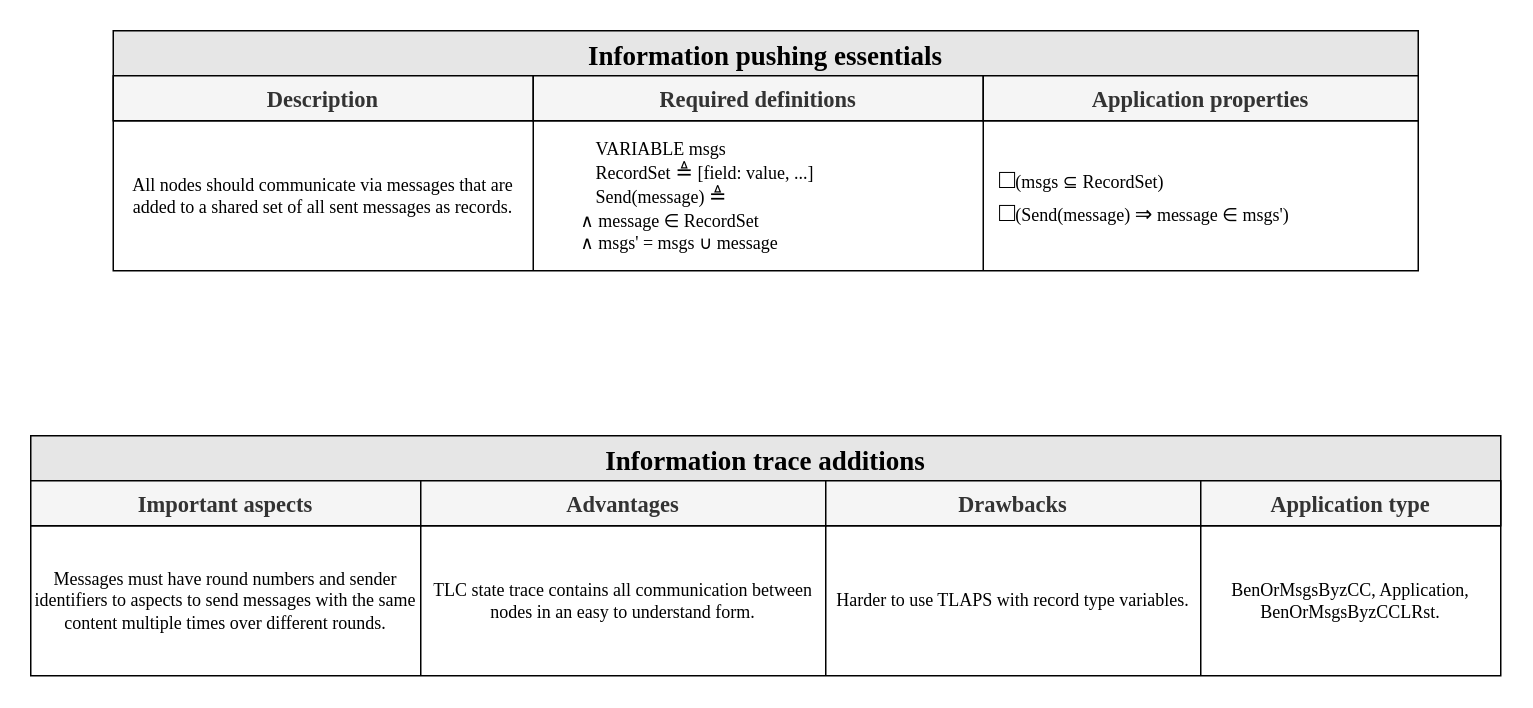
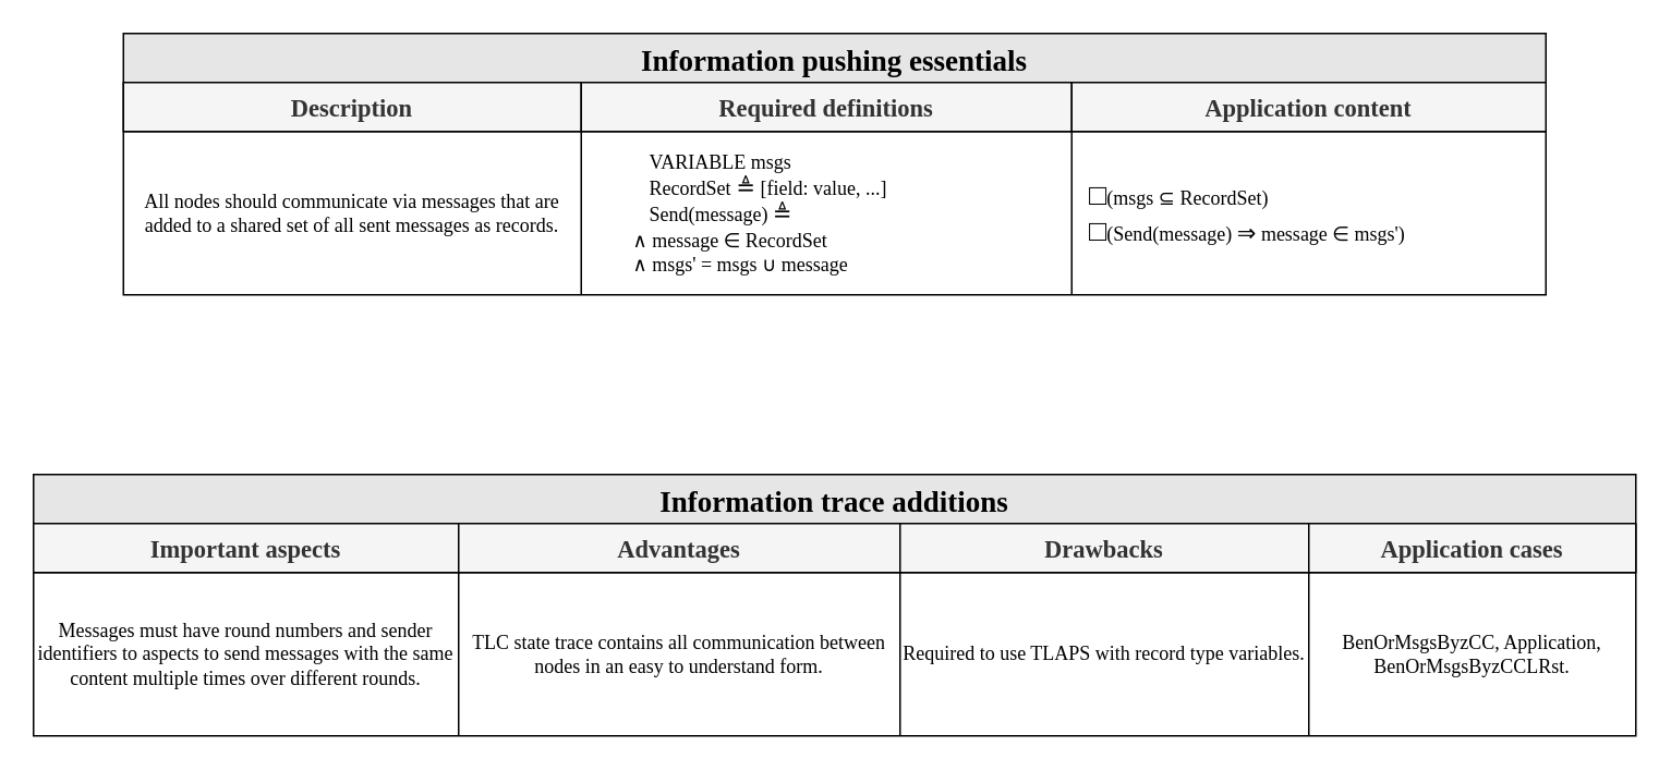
  <mxCell id="0" />
  <mxCell id="1" parent="0" />
  <mxCell id="2" value="Information trace additions" style="shape=table;startSize=30;container=1;collapsible=0;childLayout=tableLayout;fontStyle=1;align=center;fontFamily=Times New Roman;fontSize=18;labelBackgroundColor=none;fillColor=#E6E6E6;strokeColor=default;strokeWidth=1;perimeterSpacing=1;" parent="1" vertex="1"><mxGeometry x="20" y="290" width="980" height="160" as="geometry" /></mxCell>
  <mxCell id="3" value="" style="shape=tableRow;horizontal=0;startSize=0;swimlaneHead=0;swimlaneBody=0;top=0;left=0;bottom=0;right=0;collapsible=0;dropTarget=0;fillColor=none;points=[[0,0.5],[1,0.5]];portConstraint=eastwest;" parent="2" vertex="1"><mxGeometry y="30" width="980" height="30" as="geometry" /></mxCell>
  <mxCell id="4" value="Important aspects" style="shape=partialRectangle;html=1;whiteSpace=wrap;connectable=0;fillColor=#F5F5F5;top=1;left=1;bottom=1;right=1;overflow=hidden;fontStyle=1;fontFamily=Times New Roman;fontSize=15;strokeWidth=1;strokeColor=#000000;labelBackgroundColor=none;labelBorderColor=none;fontColor=#333333;" parent="3" vertex="1"><mxGeometry width="260" height="30" as="geometry"><mxRectangle width="260" height="30" as="alternateBounds" /></mxGeometry></mxCell>
  <mxCell id="5" value="Advantages" style="shape=partialRectangle;html=1;whiteSpace=wrap;connectable=0;fillColor=#F5F5F5;top=1;left=1;bottom=1;right=1;overflow=hidden;fontStyle=1;fontFamily=Times New Roman;fontSize=15;fontColor=#333333;strokeColor=#000000;" parent="3" vertex="1"><mxGeometry x="260" width="270" height="30" as="geometry"><mxRectangle width="270" height="30" as="alternateBounds" /></mxGeometry></mxCell>
  <mxCell id="6" value="Drawbacks" style="shape=partialRectangle;html=1;whiteSpace=wrap;connectable=0;fillColor=#F5F5F5;top=1;left=1;bottom=1;right=1;overflow=hidden;fontStyle=1;fontFamily=Times New Roman;fontSize=15;fontColor=#333333;strokeColor=#000000;gradientColor=none;" parent="3" vertex="1"><mxGeometry x="530" width="250" height="30" as="geometry"><mxRectangle width="250" height="30" as="alternateBounds" /></mxGeometry></mxCell>
- <mxCell id="7" value="Application type" style="shape=partialRectangle;html=1;whiteSpace=wrap;connectable=0;fillColor=#F5F5F5;top=1;left=1;bottom=1;right=1;overflow=hidden;fontStyle=1;fontFamily=Times New Roman;fontSize=15;fontColor=#333333;strokeColor=#000000;gradientColor=none;" parent="3" vertex="1"><mxGeometry x="780" width="200" height="30" as="geometry"><mxRectangle width="200" height="30" as="alternateBounds" /></mxGeometry></mxCell>
+ <mxCell id="7" value="Application cases" style="shape=partialRectangle;html=1;whiteSpace=wrap;connectable=0;fillColor=#F5F5F5;top=1;left=1;bottom=1;right=1;overflow=hidden;fontStyle=1;fontFamily=Times New Roman;fontSize=15;fontColor=#333333;strokeColor=#000000;gradientColor=none;" parent="3" vertex="1"><mxGeometry x="780" width="200" height="30" as="geometry"><mxRectangle width="200" height="30" as="alternateBounds" /></mxGeometry></mxCell>
  <mxCell id="8" value="" style="shape=tableRow;horizontal=0;startSize=0;swimlaneHead=0;swimlaneBody=0;top=0;left=0;bottom=0;right=0;collapsible=0;dropTarget=0;fillColor=none;points=[[0,0.5],[1,0.5]];portConstraint=eastwest;" parent="2" vertex="1"><mxGeometry y="60" width="980" height="100" as="geometry" /></mxCell>
  <mxCell id="9" value="Messages must have round numbers and sender&lt;br&gt;identifiers to aspects to send messages with the same&lt;br&gt;content multiple times over different rounds." style="shape=partialRectangle;html=1;whiteSpace=wrap;connectable=0;fillColor=none;top=0;left=0;bottom=0;right=0;overflow=hidden;fontFamily=Times New Roman;fontSize=12;" parent="8" vertex="1"><mxGeometry width="260" height="100" as="geometry"><mxRectangle width="260" height="100" as="alternateBounds" /></mxGeometry></mxCell>
  <mxCell id="10" value="TLC state trace contains all communication between&lt;br&gt;nodes in an easy to understand form.&lt;br&gt;" style="shape=partialRectangle;connectable=0;fillColor=none;top=0;left=0;bottom=0;right=0;overflow=hidden;fontFamily=Times New Roman;align=center;html=1;whiteSpace=wrap;" parent="8" vertex="1"><mxGeometry x="260" width="270" height="100" as="geometry"><mxRectangle width="270" height="100" as="alternateBounds" /></mxGeometry></mxCell>
- <mxCell id="11" value="&lt;span style=&quot;&quot;&gt;Harder to use TLAPS with record type variables.&lt;/span&gt;" style="shape=partialRectangle;html=1;whiteSpace=wrap;connectable=0;fillColor=none;top=0;left=0;bottom=0;right=0;overflow=hidden;fontFamily=Times New Roman;align=center;" parent="8" vertex="1"><mxGeometry x="530" width="250" height="100" as="geometry"><mxRectangle width="250" height="100" as="alternateBounds" /></mxGeometry></mxCell>
+ <mxCell id="11" value="&lt;span style=&quot;&quot;&gt;Required to use TLAPS with record type variables.&lt;/span&gt;" style="shape=partialRectangle;html=1;whiteSpace=wrap;connectable=0;fillColor=none;top=0;left=0;bottom=0;right=0;overflow=hidden;fontFamily=Times New Roman;align=center;" parent="8" vertex="1"><mxGeometry x="530" width="250" height="100" as="geometry"><mxRectangle width="250" height="100" as="alternateBounds" /></mxGeometry></mxCell>
  <mxCell id="12" value="BenOrMsgsByzCC, Application, BenOrMsgsByzCCLRst." style="shape=partialRectangle;html=1;whiteSpace=wrap;connectable=0;fillColor=none;top=0;left=0;bottom=0;right=0;overflow=hidden;fontFamily=Times New Roman;align=center;" parent="8" vertex="1"><mxGeometry x="780" width="200" height="100" as="geometry"><mxRectangle width="200" height="100" as="alternateBounds" /></mxGeometry></mxCell>
  <mxCell id="13" value="Information pushing essentials" style="shape=table;startSize=30;container=1;collapsible=0;childLayout=tableLayout;fontStyle=1;align=center;fontFamily=Times New Roman;fontSize=18;labelBackgroundColor=none;fillColor=#E6E6E6;strokeColor=default;strokeWidth=1;perimeterSpacing=1;" parent="1" vertex="1"><mxGeometry x="75" y="20" width="870" height="160" as="geometry" /></mxCell>
  <mxCell id="14" value="" style="shape=tableRow;horizontal=0;startSize=0;swimlaneHead=0;swimlaneBody=0;top=0;left=0;bottom=0;right=0;collapsible=0;dropTarget=0;fillColor=none;points=[[0,0.5],[1,0.5]];portConstraint=eastwest;" parent="13" vertex="1"><mxGeometry y="30" width="870" height="30" as="geometry" /></mxCell>
  <mxCell id="15" value="Description" style="shape=partialRectangle;html=1;whiteSpace=wrap;connectable=0;fillColor=#F5F5F5;top=1;left=1;bottom=1;right=1;overflow=hidden;fontStyle=1;fontFamily=Times New Roman;fontSize=15;strokeWidth=1;strokeColor=#000000;labelBackgroundColor=none;labelBorderColor=none;fontColor=#333333;" parent="14" vertex="1"><mxGeometry width="280" height="30" as="geometry"><mxRectangle width="280" height="30" as="alternateBounds" /></mxGeometry></mxCell>
  <mxCell id="16" value="Required definitions" style="shape=partialRectangle;html=1;whiteSpace=wrap;connectable=0;fillColor=#F5F5F5;top=1;left=1;bottom=1;right=1;overflow=hidden;fontStyle=1;fontFamily=Times New Roman;fontSize=15;fontColor=#333333;strokeColor=#000000;" parent="14" vertex="1"><mxGeometry x="280" width="300" height="30" as="geometry"><mxRectangle width="300" height="30" as="alternateBounds" /></mxGeometry></mxCell>
- <mxCell id="17" value="Application properties" style="shape=partialRectangle;html=1;whiteSpace=wrap;connectable=0;fillColor=#F5F5F5;top=1;left=1;bottom=1;right=1;overflow=hidden;fontStyle=1;fontFamily=Times New Roman;fontSize=15;fontColor=#333333;strokeColor=#000000;gradientColor=none;" parent="14" vertex="1"><mxGeometry x="580" width="290" height="30" as="geometry"><mxRectangle width="290" height="30" as="alternateBounds" /></mxGeometry></mxCell>
+ <mxCell id="17" value="Application content" style="shape=partialRectangle;html=1;whiteSpace=wrap;connectable=0;fillColor=#F5F5F5;top=1;left=1;bottom=1;right=1;overflow=hidden;fontStyle=1;fontFamily=Times New Roman;fontSize=15;fontColor=#333333;strokeColor=#000000;gradientColor=none;" parent="14" vertex="1"><mxGeometry x="580" width="290" height="30" as="geometry"><mxRectangle width="290" height="30" as="alternateBounds" /></mxGeometry></mxCell>
  <mxCell id="18" value="" style="shape=tableRow;horizontal=0;startSize=0;swimlaneHead=0;swimlaneBody=0;top=0;left=0;bottom=0;right=0;collapsible=0;dropTarget=0;fillColor=none;points=[[0,0.5],[1,0.5]];portConstraint=eastwest;" parent="13" vertex="1"><mxGeometry y="60" width="870" height="100" as="geometry" /></mxCell>
  <mxCell id="19" value="&lt;font style=&quot;font-size: 12px;&quot;&gt;All nodes should communicate via messages that are&lt;br style=&quot;font-size: 12px;&quot;&gt;added to a shared set of all sent messages as records.&lt;/font&gt;" style="shape=partialRectangle;html=1;whiteSpace=wrap;connectable=0;fillColor=none;top=0;left=0;bottom=0;right=0;overflow=hidden;fontFamily=Times New Roman;fontSize=12;" parent="18" vertex="1"><mxGeometry width="280" height="100" as="geometry"><mxRectangle width="280" height="100" as="alternateBounds" /></mxGeometry></mxCell>
  <mxCell id="20" value="&lt;blockquote style=&quot;font-family: &amp;#34;lucida console&amp;#34; ; margin: 0px 0px 0px 40px ; border: none ; padding: 0px&quot;&gt;&lt;div&gt;VARIABLE msgs&lt;/div&gt;&lt;div&gt;RecordSet&lt;span style=&quot;font-size: 13px&quot;&gt;&amp;nbsp;&lt;/span&gt;&lt;font style=&quot;font-size: 14px&quot;&gt;≜&lt;/font&gt;&amp;nbsp;[field: value, ...]&lt;/div&gt;&lt;div&gt;Send(message)&amp;nbsp;&lt;span style=&quot;font-size: 14px&quot;&gt;≜&lt;/span&gt;&lt;/div&gt;&lt;/blockquote&gt;&lt;span style=&quot;font-family: &amp;#34;lucida console&amp;#34;&quot;&gt;&amp;nbsp; &amp;nbsp; &amp;nbsp; &amp;nbsp; &amp;nbsp; ∧ message ∈&amp;nbsp;&lt;/span&gt;&lt;span style=&quot;font-family: &amp;#34;lucida console&amp;#34;&quot;&gt;RecordSet&lt;br&gt;&lt;/span&gt;&lt;span style=&quot;font-family: &amp;#34;lucida console&amp;#34;&quot;&gt;&amp;nbsp; &amp;nbsp; &amp;nbsp; &amp;nbsp; &amp;nbsp; ∧&amp;nbsp;&lt;/span&gt;&lt;span style=&quot;font-family: &amp;#34;lucida console&amp;#34;&quot;&gt;msgs' = msgs ∪ message&lt;/span&gt;" style="shape=partialRectangle;html=1;whiteSpace=wrap;connectable=0;fillColor=none;top=0;left=0;bottom=0;right=0;overflow=hidden;fontFamily=Times New Roman;align=left;" parent="18" vertex="1"><mxGeometry x="280" width="300" height="100" as="geometry"><mxRectangle width="300" height="100" as="alternateBounds" /></mxGeometry></mxCell>
  <mxCell id="21" value="&lt;font face=&quot;Lucida Console&quot;&gt;&lt;font style=&quot;font-size: 18px&quot;&gt;&amp;nbsp; □&lt;/font&gt;(&lt;/font&gt;&lt;span style=&quot;font-family: &amp;#34;lucida console&amp;#34;&quot;&gt;msgs ⊆ RecordSet)&lt;br&gt;&lt;/span&gt;&lt;span style=&quot;font-family: &amp;#34;lucida console&amp;#34; ; font-size: 18px&quot;&gt;&amp;nbsp; □&lt;/span&gt;&lt;font face=&quot;Lucida Console&quot;&gt;(Send(message)&amp;nbsp;&lt;/font&gt;&lt;font face=&quot;Lucida Console&quot; style=&quot;font-size: 14px&quot;&gt;⇒&lt;/font&gt;&lt;font face=&quot;Lucida Console&quot;&gt;&amp;nbsp;message&amp;nbsp;&lt;/font&gt;&lt;span style=&quot;font-family: &amp;#34;lucida console&amp;#34;&quot;&gt;∈ msgs')&lt;/span&gt;" style="shape=partialRectangle;html=1;whiteSpace=wrap;connectable=0;fillColor=none;top=0;left=0;bottom=0;right=0;overflow=hidden;fontFamily=Times New Roman;align=left;" parent="18" vertex="1"><mxGeometry x="580" width="290" height="100" as="geometry"><mxRectangle width="290" height="100" as="alternateBounds" /></mxGeometry></mxCell>
